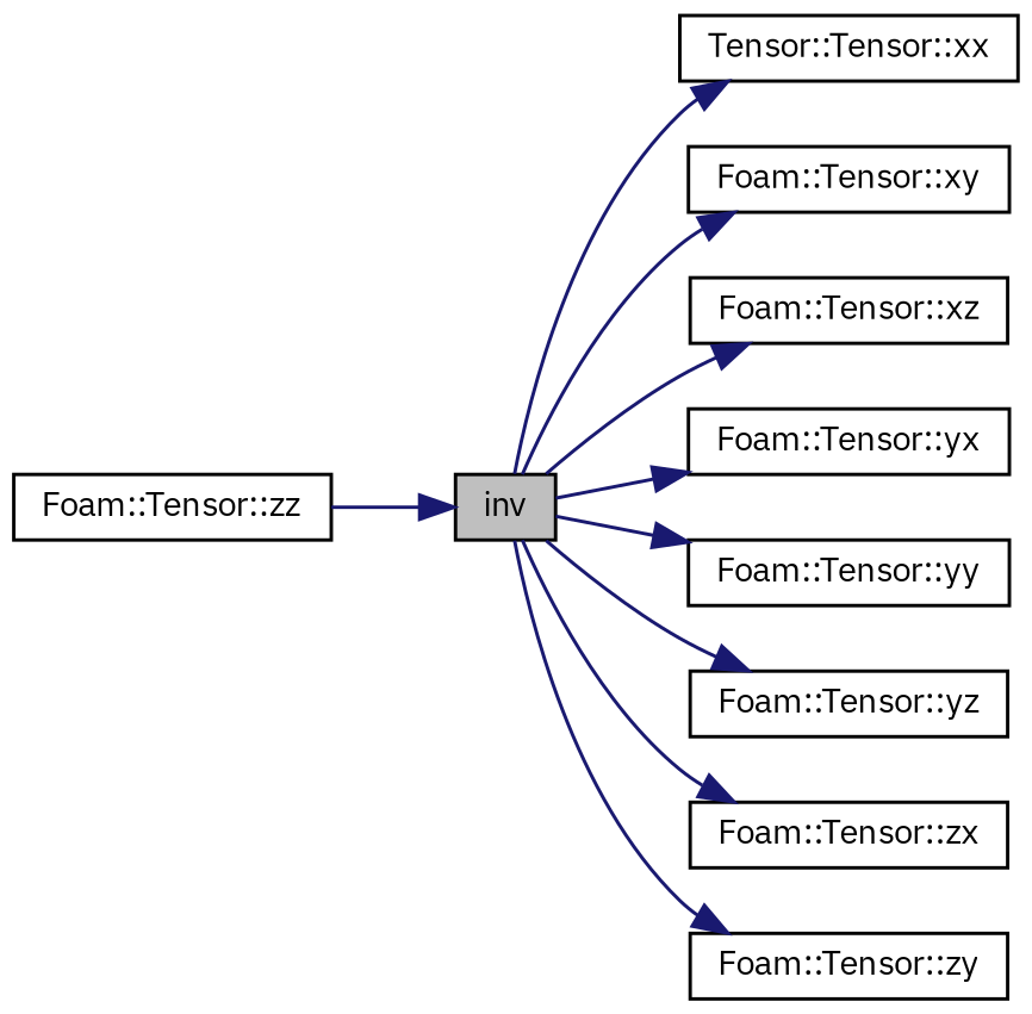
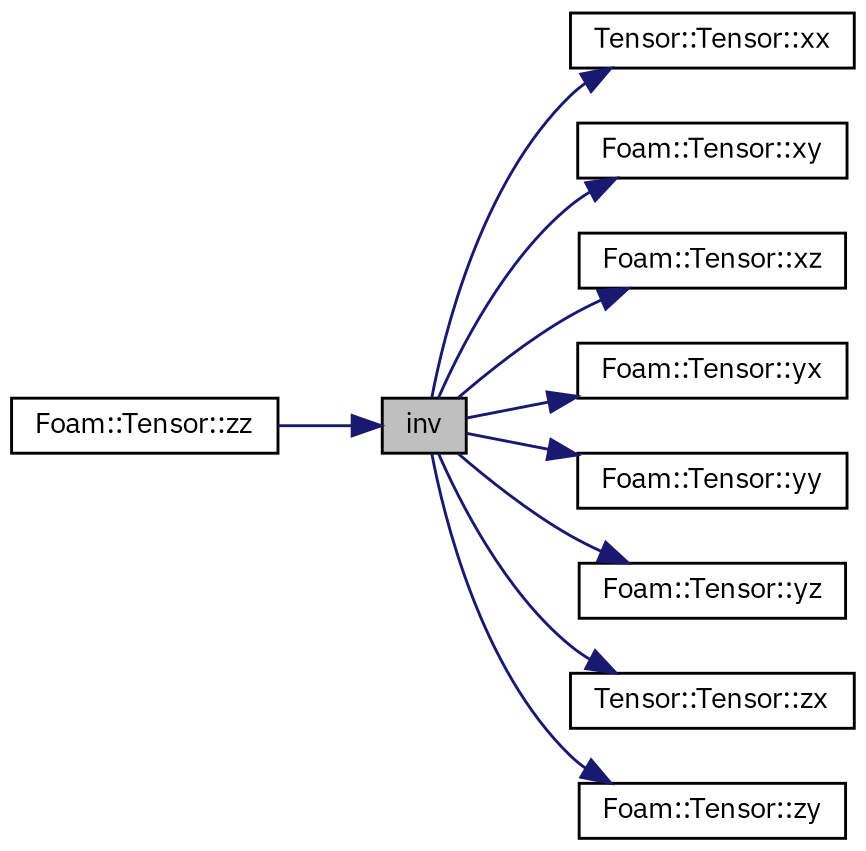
  digraph {
    fontname="IBM Plex Sans"
    rankdir=LR
    node [color=black fontname="IBM Plex Sans" fontsize=10 shape=record]
    edge [color=midnightblue fontname="IBM Plex Sans" fontsize=10 labelfontname=FreeSans labelfontsize=10 style=solid]
    n1 [fillcolor=grey75 fontcolor=black height=0.2 label=inv style=filled width=0.4]
    n2 [height=0.2 label="Tensor::Tensor::xx" width=0.4]
    n3 [height=0.2 label="Foam::Tensor::xy" width=0.4]
    n4 [height=0.2 label="Foam::Tensor::xz" width=0.4]
    n5 [height=0.2 label="Foam::Tensor::yx" width=0.4]
    n6 [height=0.2 label="Foam::Tensor::yy" width=0.4]
    n7 [height=0.2 label="Foam::Tensor::yz" width=0.4]
-   n8 [height=0.2 label="Foam::Tensor::zx" width=0.4]
+   n8 [height=0.2 label="Tensor::Tensor::zx" width=0.4]
    n9 [height=0.2 label="Foam::Tensor::zy" width=0.4]
    n10 [height=0.2 label="Foam::Tensor::zz" width=0.4]
    n1 -> n2
    n1 -> n3
    n1 -> n4
    n1 -> n5
    n1 -> n6
    n1 -> n7
    n1 -> n8
    n1 -> n9
    n10 -> n1
  }
